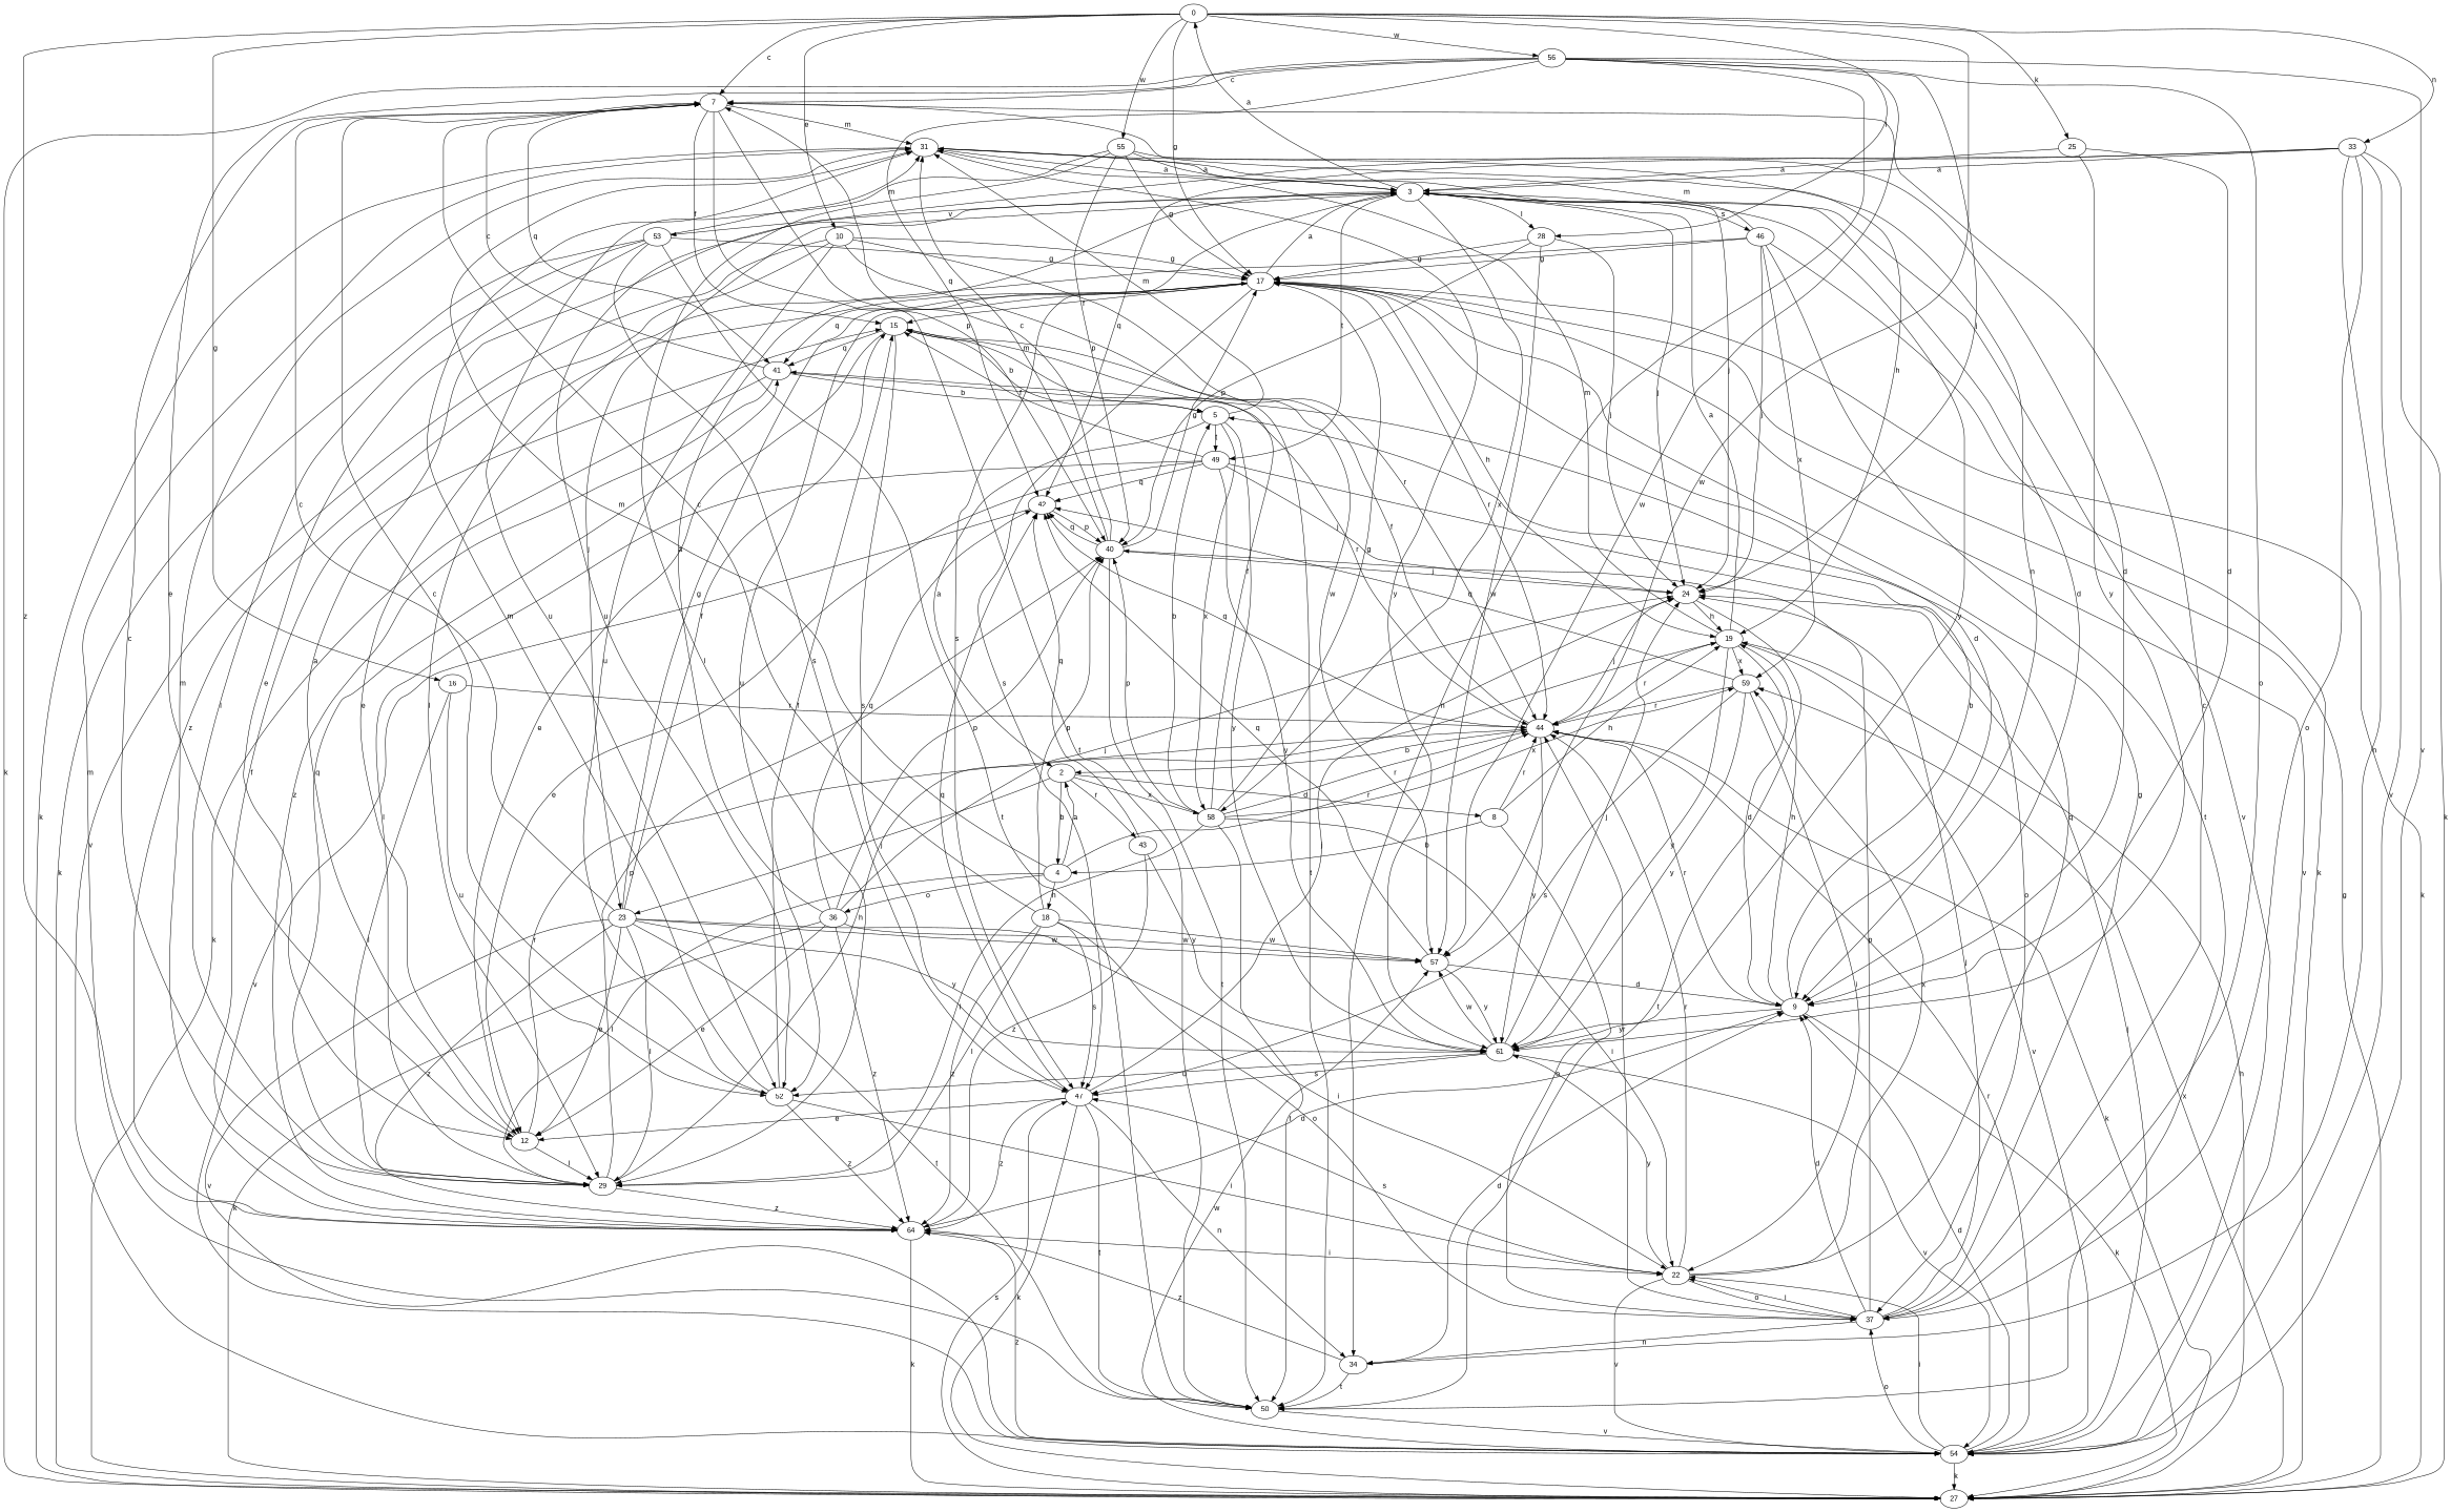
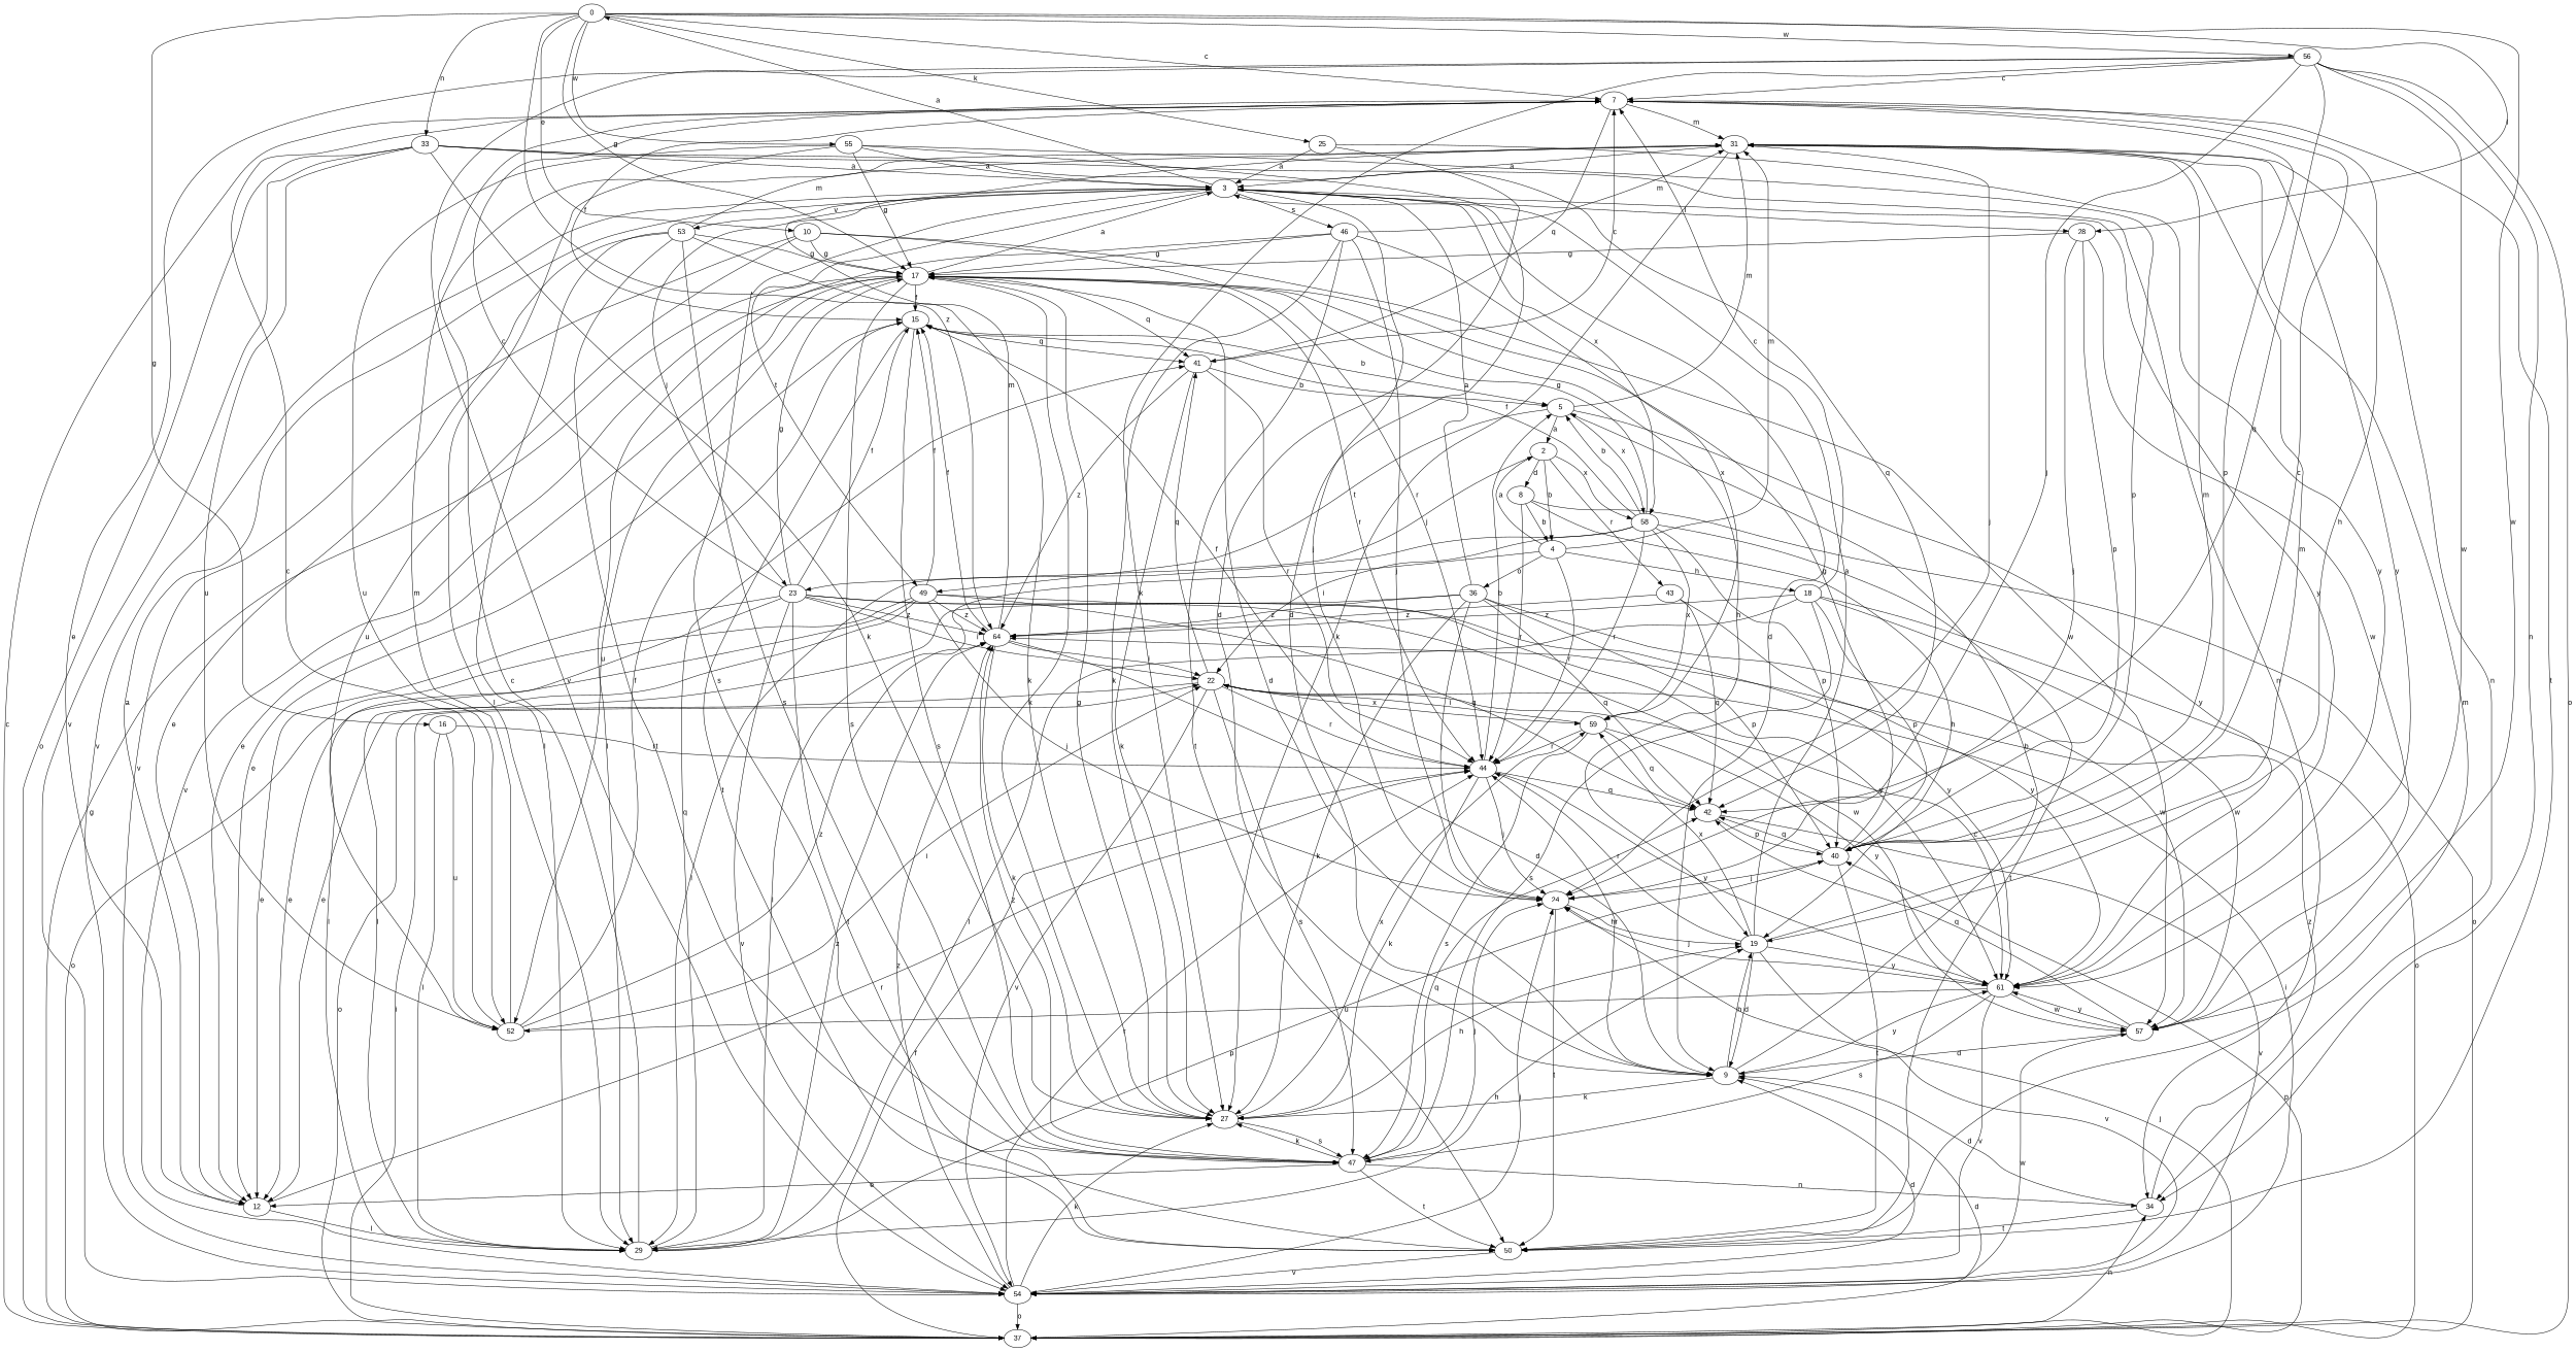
  strict digraph {
    fontname="Liberation Sans"
    node [fontname="Liberation Sans"]
    edge [fontname="Liberation Sans"]
    0
    7
    10
    16
    17
    25
    28
    33
    55
    56
    57
    64
    31
    15
    19
    40
    41
    50
    54
    44
    52
    29
    3
    9
    47
    27
    12
    61
    24
    37
    34
    42
    22
    2
    4
    8
    23
    43
    58
    18
    36
    5
    59
    46
    49
    53
    0 -> 7 [label=c]
    0 -> 10 [label=e]
    0 -> 16 [label=g]
    0 -> 17 [label=g]
    0 -> 25 [label=k]
    0 -> 28 [label=l]
    0 -> 33 [label=n]
    0 -> 55 [label=w]
    0 -> 56 [label=w]
    0 -> 57 [label=w]
    0 -> 64 [label=z]
    7 -> 31 [label=m]
    7 -> 15 [label=f]
    7 -> 19 [label=h]
    7 -> 40 [label=p]
    7 -> 41 [label=q]
    7 -> 50 [label=t]
    10 -> 17 [label=g]
    10 -> 57 [label=w]
    10 -> 54 [label=v]
    10 -> 44 [label=r]
    10 -> 52 [label=u]
    16 -> 44 [label=r]
    16 -> 52 [label=u]
    16 -> 29 [label=l]
    17 -> 15 [label=f]
    17 -> 19 [label=h]
    17 -> 41 [label=q]
    17 -> 54 [label=v]
    17 -> 44 [label=r]
    17 -> 52 [label=u]
    17 -> 3 [label=a]
    17 -> 9 [label=d]
    17 -> 47 [label=s]
    17 -> 27 [label=k]
    17 -> 12 [label=e]
    25 -> 3 [label=a]
    25 -> 9 [label=d]
    25 -> 61 [label=y]
    28 -> 17 [label=g]
    28 -> 57 [label=w]
    28 -> 40 [label=p]
    28 -> 24 [label=j]
    33 -> 54 [label=v]
    33 -> 52 [label=u]
    33 -> 3 [label=a]
    33 -> 27 [label=k]
    33 -> 37 [label=o]
    33 -> 34 [label=n]
    33 -> 42 [label=q]
    55 -> 17 [label=g]
    55 -> 40 [label=p]
    55 -> 52 [label=u]
    55 -> 29 [label=l]
    55 -> 3 [label=a]
    55 -> 9 [label=d]
    56 -> 7 [label=c]
    56 -> 57 [label=w]
    56 -> 54 [label=v]
    56 -> 27 [label=k]
    56 -> 12 [label=e]
    56 -> 24 [label=j]
    56 -> 37 [label=o]
    56 -> 34 [label=n]
    56 -> 42 [label=q]
    57 -> 9 [label=d]
    57 -> 61 [label=y]
    57 -> 42 [label=q]
    64 -> 31 [label=m]
    64 -> 15 [label=f]
    64 -> 9 [label=d]
    64 -> 27 [label=k]
    64 -> 22 [label=i]
    31 -> 3 [label=a]
    31 -> 27 [label=k]
    31 -> 61 [label=y]
    31 -> 24 [label=j]
-   31 -> 9 [label=n]
+   31 -> 34 [label=n]
    15 -> 41 [label=q]
    15 -> 50 [label=t]
    15 -> 47 [label=s]
    15 -> 12 [label=e]
    15 -> 5 [label=b]
    19 -> 31 [label=m]
    19 -> 54 [label=v]
    19 -> 44 [label=r]
    19 -> 3 [label=a]
    19 -> 9 [label=d]
    19 -> 61 [label=y]
    19 -> 59 [label=x]
    40 -> 7 [label=c]
    40 -> 17 [label=g]
    40 -> 31 [label=m]
    40 -> 50 [label=t]
    40 -> 24 [label=j]
    40 -> 42 [label=q]
    41 -> 7 [label=c]
    41 -> 64 [label=z]
    41 -> 44 [label=r]
    41 -> 27 [label=k]
    41 -> 5 [label=b]
    50 -> 31 [label=m]
    50 -> 54 [label=v]
    54 -> 57 [label=w]
    54 -> 64 [label=z]
    54 -> 44 [label=r]
    54 -> 9 [label=d]
    54 -> 27 [label=k]
    54 -> 24 [label=j]
    54 -> 37 [label=o]
    54 -> 22 [label=i]
    44 -> 15 [label=f]
    44 -> 27 [label=k]
    44 -> 61 [label=y]
    44 -> 24 [label=j]
    44 -> 42 [label=q]
-   44 -> 2 [label=b]
+   44 -> 5 [label=b]
    52 -> 7 [label=c]
    52 -> 64 [label=z]
    52 -> 31 [label=m]
    52 -> 15 [label=f]
    52 -> 22 [label=i]
    29 -> 7 [label=c]
    29 -> 64 [label=z]
    29 -> 19 [label=h]
    29 -> 40 [label=p]
    29 -> 41 [label=q]
    3 -> 0 [label=a]
    3 -> 28 [label=l]
    3 -> 54 [label=v]
    3 -> 9 [label=d]
    3 -> 47 [label=s]
    3 -> 61 [label=y]
    3 -> 24 [label=j]
    3 -> 23 [label=j]
    3 -> 58 [label=x]
    3 -> 46 [label=s]
    3 -> 49 [label=t]
    3 -> 53 [label=v]
    9 -> 19 [label=h]
    9 -> 44 [label=r]
    9 -> 27 [label=k]
    9 -> 61 [label=y]
    9 -> 5 [label=b]
    47 -> 64 [label=z]
    47 -> 50 [label=t]
    47 -> 27 [label=k]
    47 -> 12 [label=e]
    47 -> 24 [label=j]
    47 -> 34 [label=n]
    47 -> 42 [label=q]
    27 -> 17 [label=g]
    27 -> 19 [label=h]
    27 -> 47 [label=s]
    27 -> 59 [label=x]
    12 -> 44 [label=r]
    12 -> 29 [label=l]
    12 -> 3 [label=a]
    61 -> 57 [label=w]
    61 -> 54 [label=v]
    61 -> 52 [label=u]
    61 -> 47 [label=s]
    61 -> 24 [label=j]
    24 -> 19 [label=h]
    24 -> 50 [label=t]
    37 -> 7 [label=c]
    37 -> 17 [label=g]
    37 -> 40 [label=p]
-   37 -> 44 [label=r]
+   37 -> 44 [label=f]
    37 -> 9 [label=d]
    37 -> 24 [label=j]
    37 -> 34 [label=n]
    37 -> 22 [label=i]
    34 -> 64 [label=z]
    34 -> 50 [label=t]
    34 -> 9 [label=d]
    42 -> 40 [label=p]
    42 -> 54 [label=v]
    22 -> 41 [label=q]
    22 -> 54 [label=v]
    22 -> 44 [label=r]
    22 -> 47 [label=s]
-   22 -> 61 [label=y]
+   22 -> 61 [label=c]
    22 -> 37 [label=o]
    22 -> 59 [label=x]
    2 -> 4 [label=b]
    2 -> 8 [label=d]
    2 -> 23 [label=j]
    2 -> 43 [label=r]
    2 -> 58 [label=x]
    4 -> 31 [label=m]
    4 -> 44 [label=r]
    4 -> 29 [label=l]
    4 -> 2 [label=a]
    4 -> 18 [label=h]
    4 -> 36 [label=o]
    8 -> 19 [label=h]
    8 -> 44 [label=r]
    8 -> 37 [label=o]
    8 -> 4 [label=b]
    23 -> 7 [label=c]
    23 -> 17 [label=g]
    23 -> 57 [label=w]
    23 -> 64 [label=z]
    23 -> 15 [label=f]
    23 -> 50 [label=t]
    23 -> 54 [label=v]
    23 -> 29 [label=l]
    23 -> 12 [label=e]
    23 -> 61 [label=y]
    23 -> 22 [label=i]
    43 -> 64 [label=z]
    43 -> 61 [label=y]
    43 -> 42 [label=q]
    58 -> 17 [label=g]
    58 -> 15 [label=f]
    58 -> 40 [label=p]
    58 -> 50 [label=t]
    58 -> 44 [label=r]
    58 -> 29 [label=l]
    58 -> 22 [label=i]
    58 -> 5 [label=b]
    58 -> 59 [label=x]
    18 -> 7 [label=c]
    18 -> 57 [label=w]
    18 -> 64 [label=z]
    18 -> 40 [label=p]
    18 -> 29 [label=l]
    18 -> 47 [label=s]
    18 -> 37 [label=o]
    36 -> 57 [label=w]
    36 -> 64 [label=z]
    36 -> 40 [label=p]
    36 -> 3 [label=a]
    36 -> 27 [label=k]
    36 -> 12 [label=e]
    36 -> 24 [label=j]
    36 -> 42 [label=q]
    5 -> 31 [label=m]
    5 -> 61 [label=y]
    5 -> 2 [label=a]
    5 -> 58 [label=x]
    5 -> 49 [label=t]
    59 -> 44 [label=r]
    59 -> 47 [label=s]
    59 -> 61 [label=y]
    59 -> 42 [label=q]
    59 -> 22 [label=i]
    46 -> 17 [label=g]
    46 -> 31 [label=m]
    46 -> 50 [label=t]
    46 -> 29 [label=l]
    46 -> 27 [label=k]
    46 -> 24 [label=j]
    46 -> 59 [label=x]
-   10 -> 64 [label=z]
+   49 -> 64 [label=z]
    49 -> 15 [label=f]
    49 -> 29 [label=l]
    49 -> 12 [label=e]
    49 -> 61 [label=y]
    49 -> 24 [label=j]
    49 -> 37 [label=o]
    49 -> 42 [label=q]
    53 -> 17 [label=g]
    53 -> 31 [label=m]
    53 -> 50 [label=t]
    53 -> 29 [label=l]
    53 -> 47 [label=s]
    53 -> 27 [label=k]
    53 -> 12 [label=e]
  }
